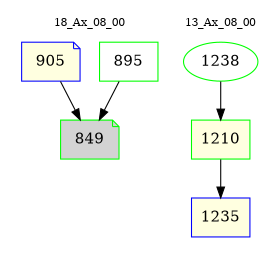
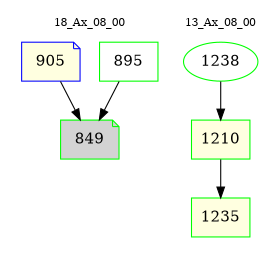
  digraph {
    node [color=green fillcolor=lightyellow shape=box style=filled]
    edge [color=black]
    n1 [fillcolor=white label=895]
    n2 [fillcolor=lightgrey label=849 shape=note]
    n3 [color=blue label=905 shape=note]
    n4 [fillcolor=white label=1238 shape=ellipse]
    n5 [label=1210]
-   n6 [color=blue label=1235]
+   n6 [label=1235]
    subgraph cluster_1 {
      color=white
      fontsize=10
      label="18_Ax_08_00"
      n1
      n2
      n3
    }
    subgraph cluster_2 {
      color=white
      fontsize=10
      label="13_Ax_08_00"
      n4
      n5
      n6
    }
    n1 -> n2
    n3 -> n2
    n4 -> n5
    n5 -> n6
  }
